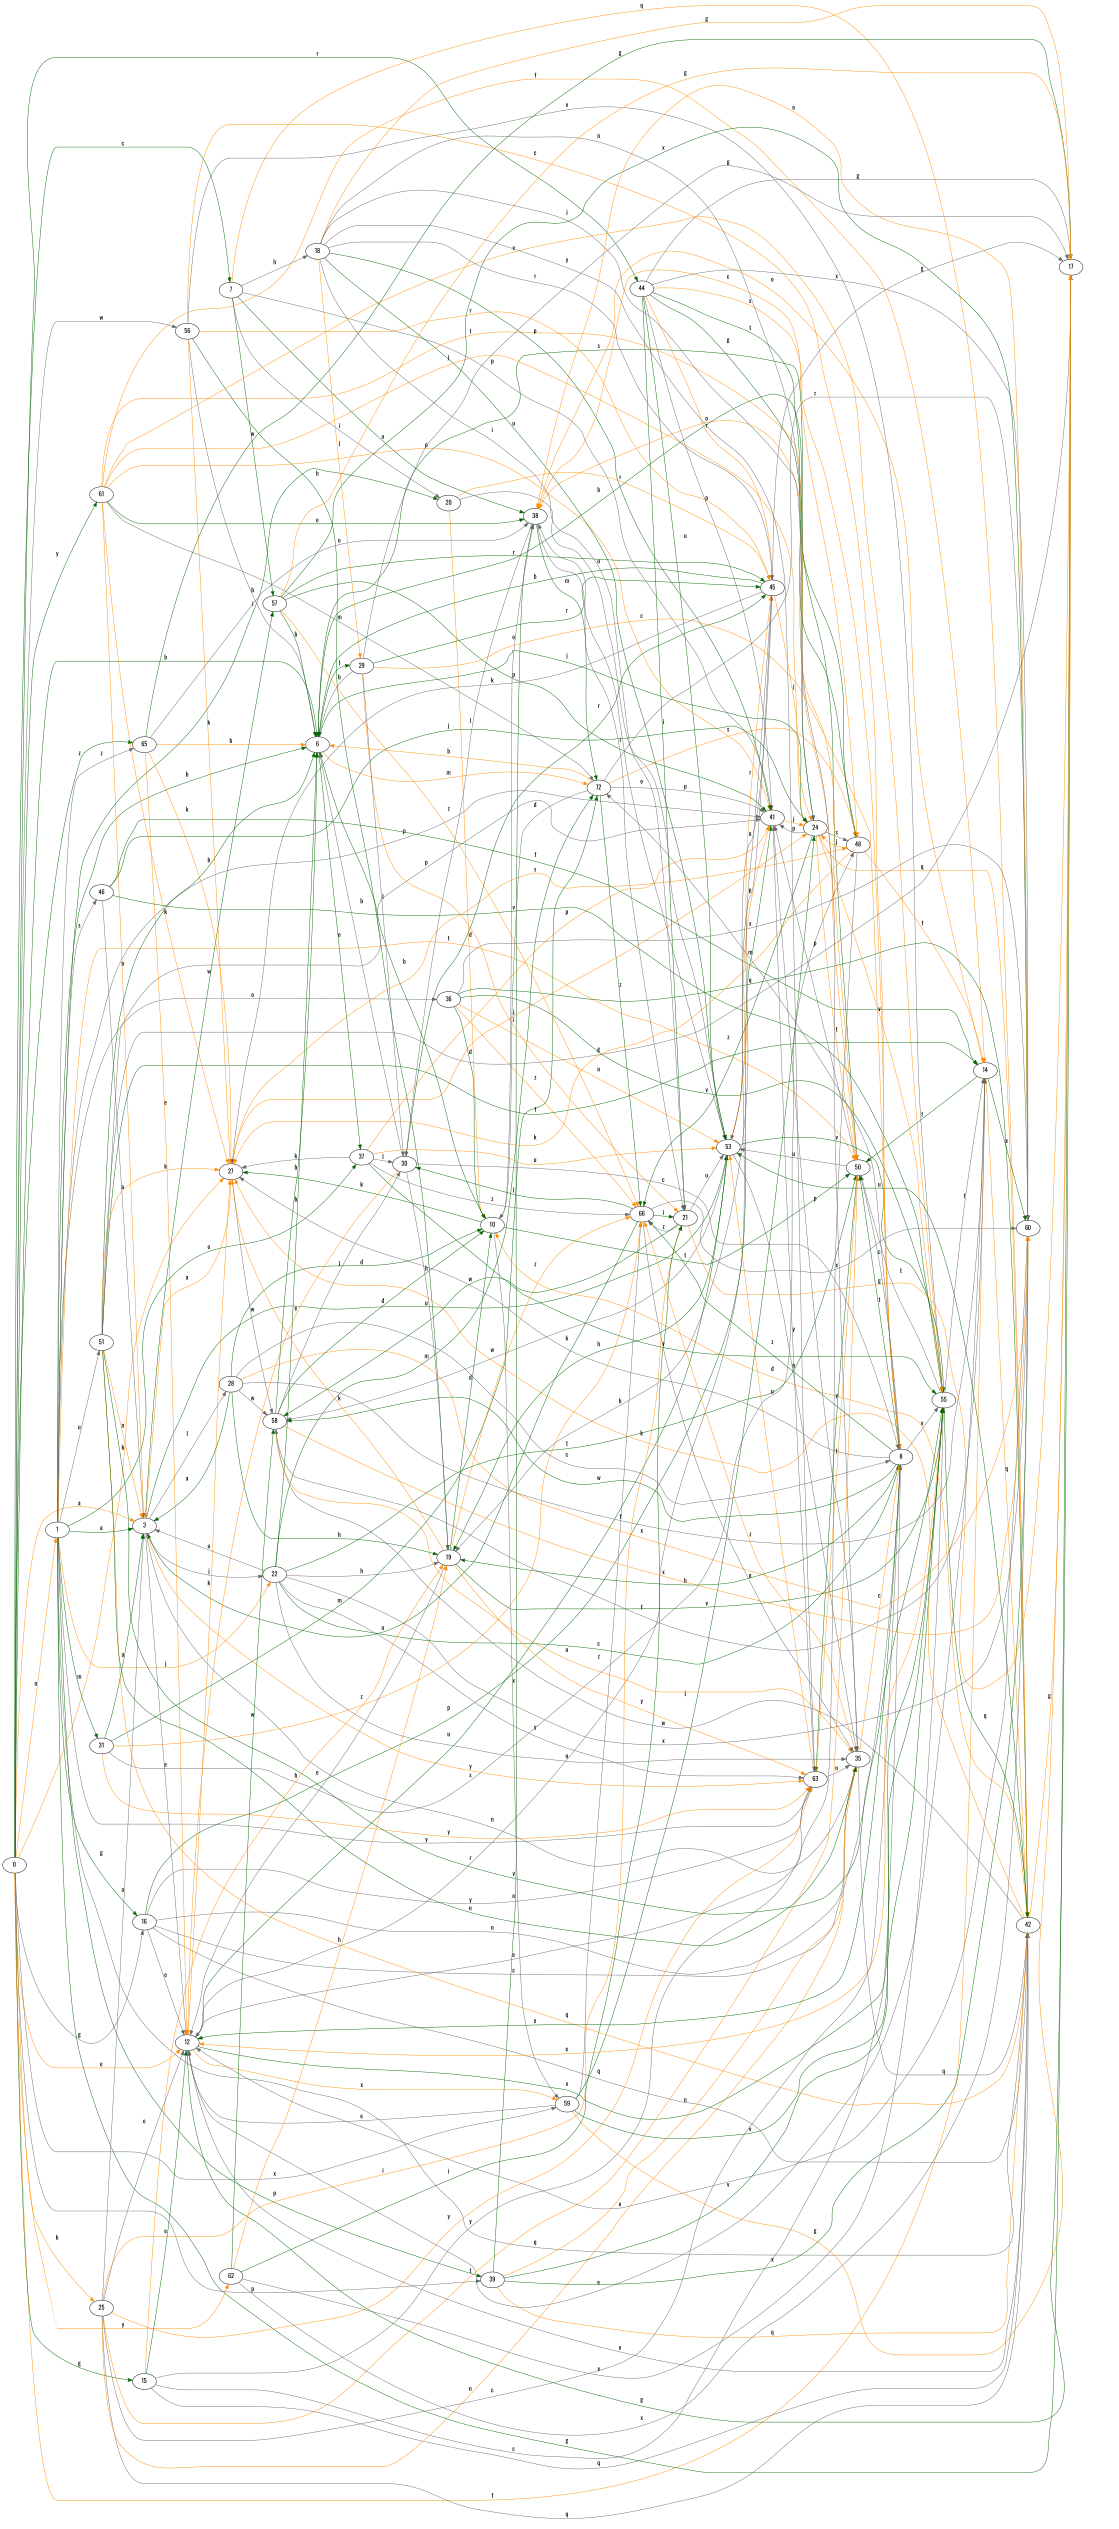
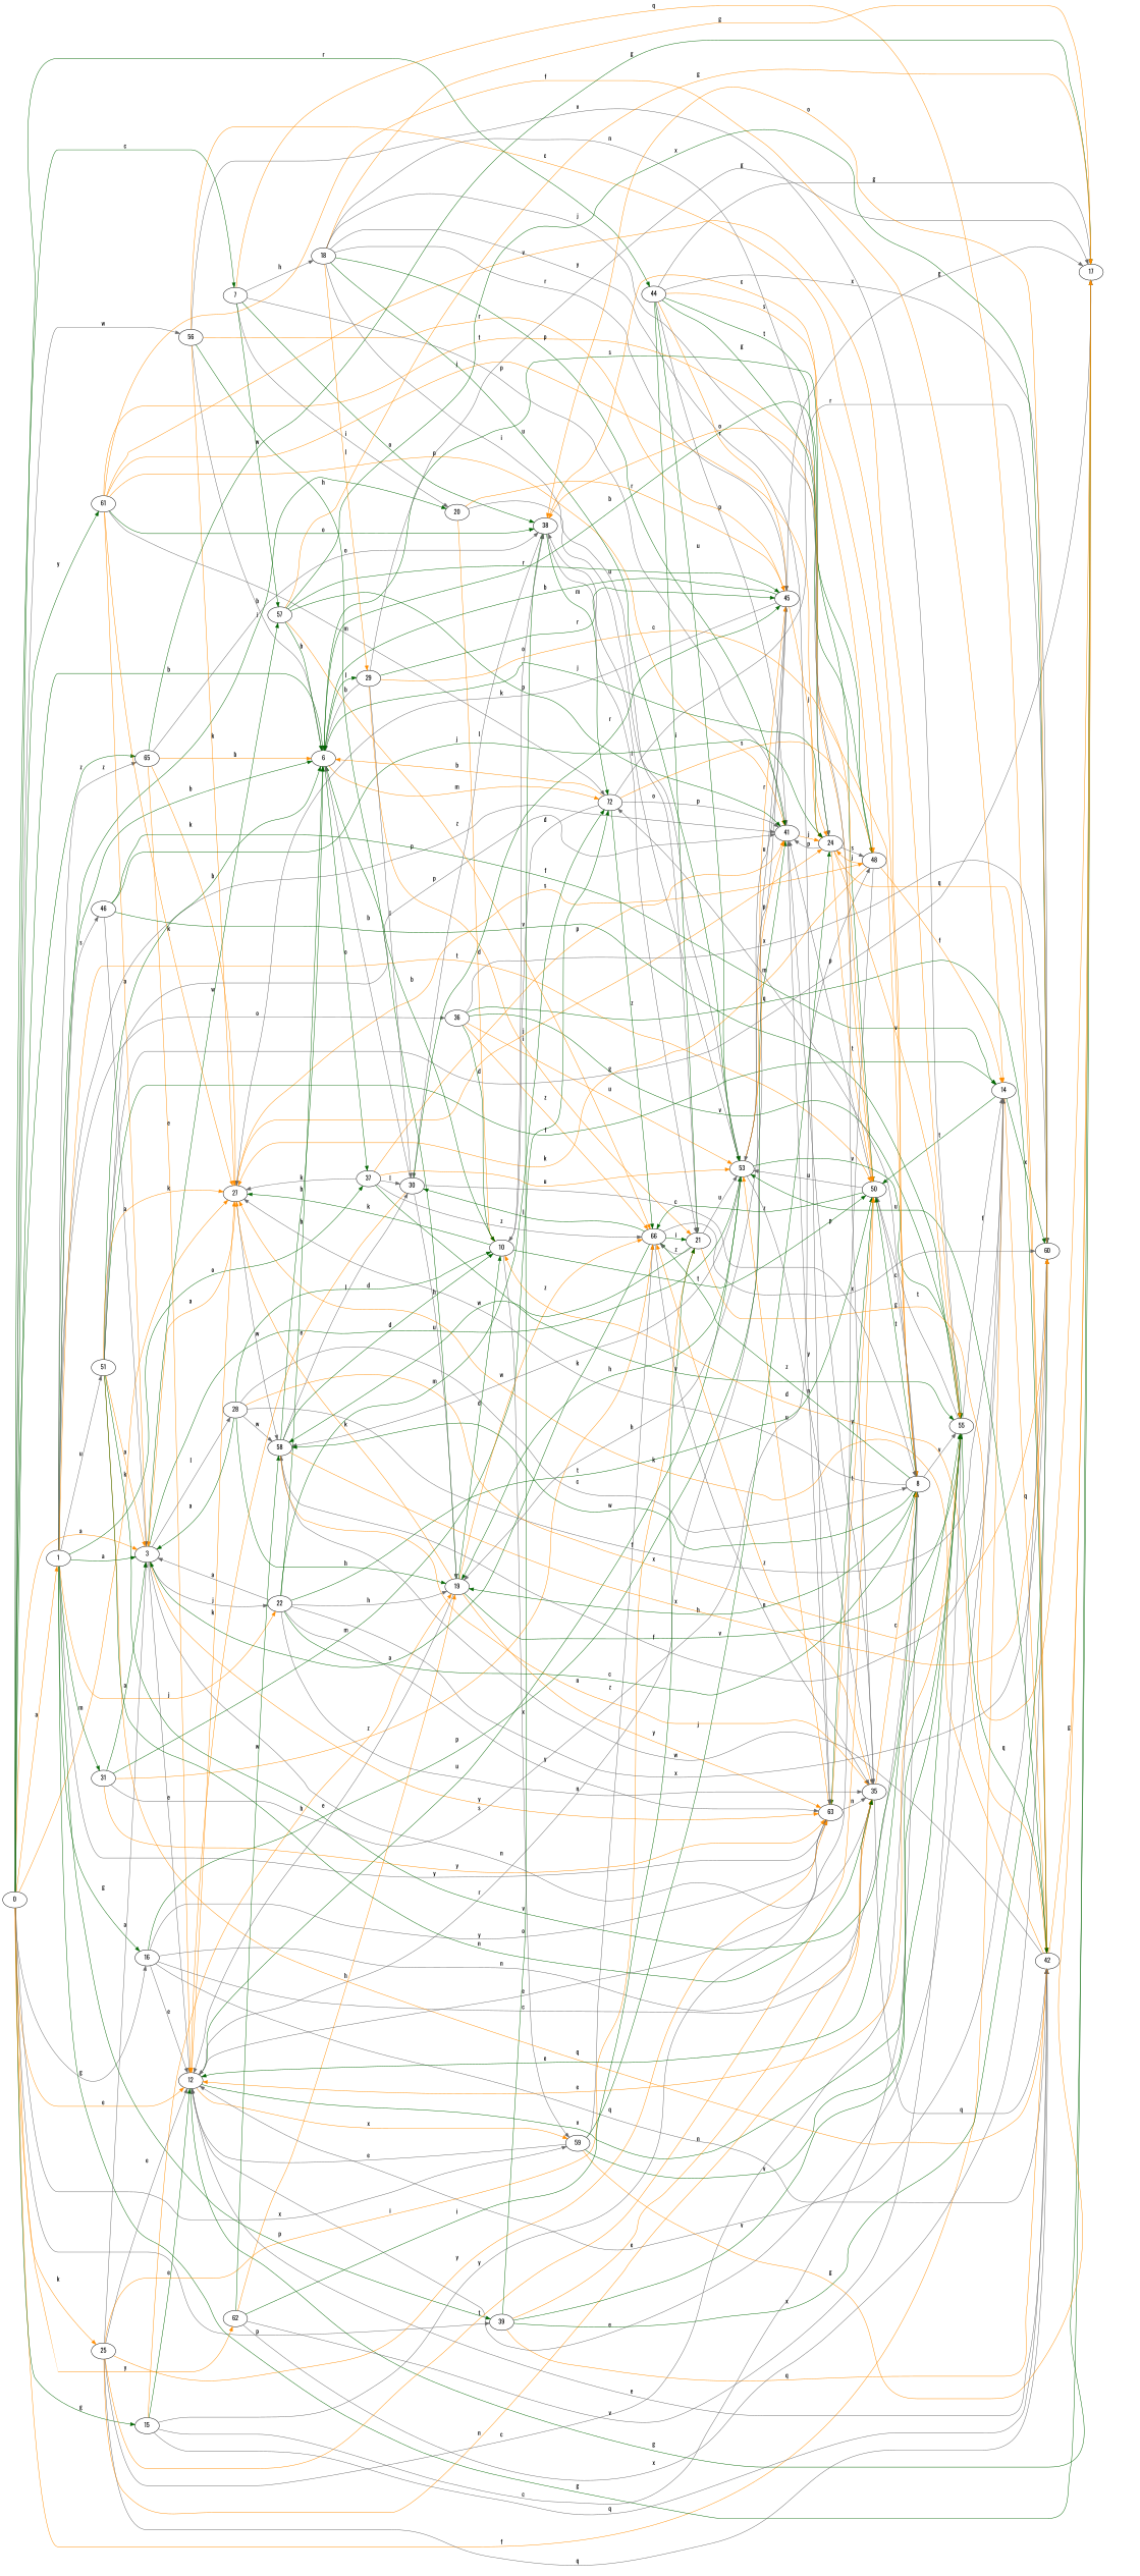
  strict digraph {
    fontname=Oswald
    rankdir=LR
    node [fontname=Oswald]
    edge [color=gray40 fontname=Oswald]
    0
    1
    3
    6
    7
    12
    14
    15
    16
    25
    27
    39
    44
    56
    59
    61
    62
    65
    17
    20
    22
    31
    36
    37
    41
    42
    46
    50
    51
    63
    28
    35
    53
    57
    24
    29
    n37 [label=72]
    48
    18
    38
    55
    45
    60
    8
    19
    21
    58
    66
    10
    30
    0 -> 1 [color=darkorange label=a]
    0 -> 3 [color=darkorange label=a]
    0 -> 6 [color=darkgreen label=b]
    0 -> 7 [color=darkgreen label=c]
    0 -> 12 [color=darkorange label=e]
    0 -> 14 [color=darkorange label=f]
    0 -> 15 [color=darkgreen label=g]
    0 -> 16 [label=g]
    0 -> 25 [color=darkorange label=k]
    0 -> 27 [color=darkorange label=k]
    0 -> 39 [label=p]
    0 -> 44 [color=darkgreen label=r]
    0 -> 56 [label=w]
    0 -> 59 [label=x]
    0 -> 61 [color=darkgreen label=y]
    0 -> 62 [color=darkorange label=y]
    0 -> 65 [color=darkgreen label=z]
    1 -> 3 [color=darkgreen label=a]
    1 -> 6 [color=darkgreen label=b]
    1 -> 16 [color=darkgreen label=g]
    1 -> 39 [color=darkgreen label=p]
    1 -> 65 [label=z]
    1 -> 17 [color=darkgreen label=g]
    1 -> 20 [color=darkgreen label=i]
    1 -> 22 [color=darkorange label=j]
    1 -> 31 [color=darkgreen label=m]
    1 -> 36 [label=o]
    1 -> 37 [color=darkgreen label=o]
    1 -> 41 [label=p]
-   1 -> 42 [label=q]
    1 -> 46 [label=s]
    1 -> 50 [color=darkorange label=t]
    1 -> 51 [label=u]
    1 -> 63 [label=y]
    3 -> 12 [label=e]
    3 -> 22 [label=j]
    3 -> 63 [color=darkorange label=y]
    3 -> 28 [label=l]
    3 -> 35 [label=n]
    3 -> 53 [color=darkgreen label=u]
    3 -> 57 [color=darkgreen label=w]
    6 -> 37 [color=darkgreen label=o]
    6 -> 24 [color=darkgreen label=j]
    6 -> 29 [color=darkgreen label=l]
    6 -> n37 [color=darkorange label=m]
    6 -> 48 [color=darkgreen label=s]
    7 -> 20 [label=i]
    7 -> 41 [label=p]
    7 -> 42 [color=darkorange label=q]
    7 -> 57 [color=darkgreen label=w]
    7 -> 18 [label=h]
    7 -> 38 [color=darkgreen label=o]
    12 -> 27 [color=darkorange label=k]
    12 -> 59 [color=darkorange label=x]
    12 -> 17 [color=darkgreen label=g]
    12 -> 53 [color=darkgreen label=u]
    12 -> 55 [color=darkgreen label=v]
    12 -> 45 [label=r]
    14 -> 12 [label=e]
    14 -> 42 [color=darkorange label=q]
    14 -> 50 [color=darkgreen label=t]
-   14 -> 38 [color=darkorange label=o]
    14 -> 60 [color=darkgreen label=x]
    15 -> 12 [color=darkgreen label=e]
    15 -> 42 [label=q]
    15 -> 63 [label=y]
    15 -> 8 [label=c]
    15 -> 19 [color=darkorange label=h]
    16 -> 12 [label=e]
    16 -> 41 [color=darkgreen label=p]
    16 -> 42 [label=q]
    16 -> 63 [label=y]
    16 -> 35 [label=n]
    16 -> 8 [label=c]
    25 -> 3 [label=a]
    25 -> 12 [label=e]
    25 -> 42 [label=q]
    25 -> 50 [color=darkorange label=t]
    25 -> 63 [color=darkorange label=y]
    25 -> 35 [color=darkorange label=n]
    25 -> 8 [label=c]
    25 -> 21 [color=darkorange label=i]
    27 -> 3 [color=darkorange label=a]
    27 -> 24 [color=darkorange label=j]
    27 -> 48 [color=darkorange label=s]
    27 -> 58 [label=w]
    39 -> 42 [color=darkorange label=q]
    39 -> 35 [color=darkorange label=n]
    39 -> 38 [color=darkgreen label=o]
    39 -> 55 [color=darkgreen label=v]
    39 -> 60 [color=darkgreen label=x]
    44 -> 17 [label=g]
    44 -> 41 [label=p]
    44 -> 50 [color=darkgreen label=t]
    44 -> 53 [color=darkgreen label=u]
    44 -> 24 [color=darkgreen label=g]
    44 -> 48 [color=darkorange label=s]
    44 -> 45 [color=darkorange label=r]
    44 -> 60 [label=x]
    44 -> 21 [color=darkgreen label=i]
    56 -> 6 [label=b]
    56 -> 27 [color=darkorange label=k]
    56 -> 55 [label=v]
    56 -> 45 [color=darkorange label=r]
    56 -> 8 [color=darkorange label=c]
    56 -> 19 [color=darkgreen label=h]
    59 -> 12 [label=e]
    59 -> 17 [color=darkorange label=g]
    59 -> 24 [color=darkgreen label=j]
    59 -> 55 [color=darkgreen label=v]
    59 -> 66 [label=z]
    61 -> 3 [color=darkorange label=a]
    61 -> 14 [color=darkorange label=f]
    61 -> 27 [color=darkorange label=k]
    61 -> 41 [color=darkorange label=p]
    61 -> 50 [color=darkorange label=t]
    61 -> 24 [color=darkorange label=j]
    61 -> n37 [label=m]
    61 -> 38 [color=darkgreen label=o]
    61 -> 55 [color=darkorange label=v]
    62 -> 55 [label=v]
    62 -> 60 [label=x]
    62 -> 19 [color=darkorange label=h]
    62 -> 21 [color=darkgreen label=i]
    62 -> 58 [color=darkgreen label=w]
    65 -> 6 [color=darkorange label=b]
    65 -> 12 [color=darkorange label=e]
    65 -> 27 [color=darkorange label=k]
    65 -> 17 [color=darkgreen label=g]
    65 -> 38 [label=o]
    20 -> 53 [label=u]
    20 -> 45 [color=darkorange label=r]
    20 -> 10 [color=darkorange label=d]
    22 -> 3 [label=a]
    22 -> 6 [color=darkgreen label=b]
    22 -> 50 [color=darkgreen label=t]
    22 -> 63 [label=y]
    22 -> 35 [label=n]
    22 -> n37 [color=darkgreen label=m]
    22 -> 60 [label=x]
    22 -> 8 [color=darkgreen label=c]
    22 -> 19 [label=h]
    31 -> 3 [color=darkgreen label=a]
    31 -> 63 [color=darkorange label=y]
    31 -> n37 [color=darkgreen label=m]
    31 -> 48 [label=s]
    31 -> 66 [color=darkorange label=z]
    36 -> 42 [color=darkgreen label=q]
    36 -> 53 [color=darkorange label=u]
    36 -> 55 [color=darkgreen label=v]
    36 -> 60 [label=x]
    36 -> 66 [color=darkorange label=z]
    36 -> 10 [color=darkgreen label=d]
    37 -> 27 [label=k]
    37 -> 41 [color=darkorange label=p]
    37 -> 53 [color=darkorange label=u]
    37 -> 55 [color=darkgreen label=v]
    37 -> 66 [label=z]
    37 -> 30 [label=l]
    41 -> 63 [label=y]
    41 -> 24 [color=darkorange label=j]
    42 -> 12 [label=e]
    42 -> 27 [color=darkorange label=k]
    42 -> 17 [color=darkorange label=g]
    42 -> 53 [color=darkgreen label=u]
    42 -> 58 [label=w]
    42 -> 10 [color=darkorange label=d]
    46 -> 3 [label=a]
    46 -> 14 [color=darkgreen label=f]
    46 -> 24 [color=darkgreen label=j]
    46 -> 55 [color=darkgreen label=v]
    50 -> 41 [label=p]
    50 -> 63 [color=darkgreen label=y]
    50 -> 53 [label=u]
    50 -> 38 [color=darkorange label=o]
    50 -> 8 [label=c]
-   24 -> 66 [color=darkgreen label=z]
+   50 -> 66 [color=darkgreen label=z]
    51 -> 3 [color=darkorange label=a]
    51 -> 6 [color=darkgreen label=b]
    51 -> 14 [color=darkgreen label=f]
    51 -> 27 [color=darkorange label=k]
    51 -> 17 [label=g]
    51 -> 41 [label=p]
    51 -> 42 [color=darkorange label=q]
    51 -> 35 [color=darkgreen label=n]
    51 -> 55 [color=darkgreen label=v]
    63 -> 50 [color=darkorange label=t]
    63 -> 35 [label=n]
    63 -> 53 [color=darkorange label=u]
    28 -> 3 [color=darkgreen label=a]
    28 -> 14 [label=f]
    28 -> 60 [color=darkorange label=x]
    28 -> 8 [label=c]
    28 -> 19 [color=darkgreen label=h]
    28 -> 58 [label=w]
    28 -> 10 [color=darkgreen label=d]
    35 -> 41 [label=p]
    35 -> 42 [label=q]
    35 -> 8 [color=darkorange label=c]
    35 -> 66 [color=darkorange label=z]
    53 -> 41 [color=darkorange label=p]
    53 -> 35 [label=n]
    53 -> 38 [label=o]
    53 -> 55 [color=darkgreen label=v]
    53 -> 45 [color=darkorange label=r]
    53 -> 19 [color=darkgreen label=h]
    53 -> 58 [label=w]
    57 -> 6 [color=darkgreen label=b]
    57 -> 17 [color=darkorange label=g]
    57 -> 41 [color=darkgreen label=p]
    57 -> 45 [color=darkgreen label=r]
    57 -> 60 [color=darkgreen label=x]
    57 -> 66 [color=darkorange label=z]
    24 -> 41 [label=p]
    24 -> 42 [color=darkorange label=q]
    24 -> 50 [color=darkorange label=t]
    24 -> 48 [label=s]
    24 -> 55 [color=darkorange label=v]
    29 -> 6 [label=b]
    29 -> 17 [label=g]
    29 -> 45 [color=darkgreen label=r]
    29 -> 8 [color=darkorange label=c]
    29 -> 21 [color=darkorange label=i]
    29 -> 30 [label=l]
    n37 -> 6 [color=darkorange label=b]
    n37 -> 41 [label=p]
    n37 -> 48 [color=darkorange label=s]
    n37 -> 60 [label=r]
    n37 -> 66 [color=darkgreen label=z]
    n37 -> 10 [label=d]
    48 -> 6 [color=darkgreen label=b]
    48 -> 12 [label=e]
    48 -> 14 [color=darkorange label=f]
    48 -> 27 [color=darkorange label=k]
    48 -> 24 [color=darkorange label=j]
    18 -> 17 [color=darkorange label=g]
    18 -> 41 [color=darkgreen label=p]
    18 -> 63 [label=y]
    18 -> 35 [label=n]
    18 -> 53 [color=darkgreen label=u]
    18 -> 24 [label=j]
    18 -> 29 [color=darkorange label=l]
    18 -> 45 [label=r]
    18 -> 21 [label=i]
    38 -> n37 [color=darkgreen label=m]
    38 -> 8 [color=darkorange label=c]
    38 -> 21 [label=i]
    38 -> 30 [label=l]
    55 -> 12 [color=darkorange label=e]
    55 -> 14 [label=f]
    55 -> 42 [color=darkgreen label=q]
    55 -> 50 [label=t]
    45 -> 6 [color=darkgreen label=b]
    45 -> 27 [label=k]
    45 -> 17 [label=g]
    45 -> 53 [label=u]
    45 -> 24 [color=darkorange label=j]
    45 -> 19 [label=h]
    60 -> 12 [label=e]
    60 -> 38 [color=darkorange label=o]
    8 -> 12 [color=darkgreen label=e]
    8 -> 27 [label=k]
    8 -> 50 [color=darkgreen label=t]
    8 -> n37 [label=m]
    8 -> 55 [label=v]
    8 -> 19 [color=darkgreen label=h]
    8 -> 58 [color=darkgreen label=w]
    8 -> 66 [color=darkgreen label=z]
    19 -> 12 [label=e]
    19 -> 27 [color=darkorange label=k]
    19 -> 63 [color=darkorange label=y]
    19 -> 55 [color=darkgreen label=v]
    19 -> 66 [color=darkorange label=z]
    19 -> 10 [color=darkgreen label=d]
    21 -> 17 [color=darkorange label=g]
    21 -> 53 [label=u]
    21 -> 58 [color=darkgreen label=w]
    21 -> 66 [label=z]
    58 -> 6 [color=darkgreen label=b]
    58 -> 14 [label=f]
    58 -> 35 [color=darkorange label=n]
    58 -> 60 [color=darkorange label=x]
    58 -> 10 [color=darkgreen label=d]
    58 -> 30 [label=l]
    66 -> 3 [color=darkgreen label=a]
    66 -> 35 [label=n]
    66 -> 60 [label=x]
    66 -> 21 [color=darkgreen label=i]
    66 -> 30 [color=darkgreen label=l]
    10 -> 6 [color=darkgreen label=b]
    10 -> 27 [color=darkgreen label=k]
    10 -> 59 [label=x]
    10 -> 50 [color=darkgreen label=t]
    10 -> 38 [label=o]
    30 -> 6 [label=b]
    30 -> 12 [color=darkorange label=e]
    30 -> 45 [color=darkgreen label=r]
    30 -> 8 [label=c]
    30 -> 19 [label=h]
  }
